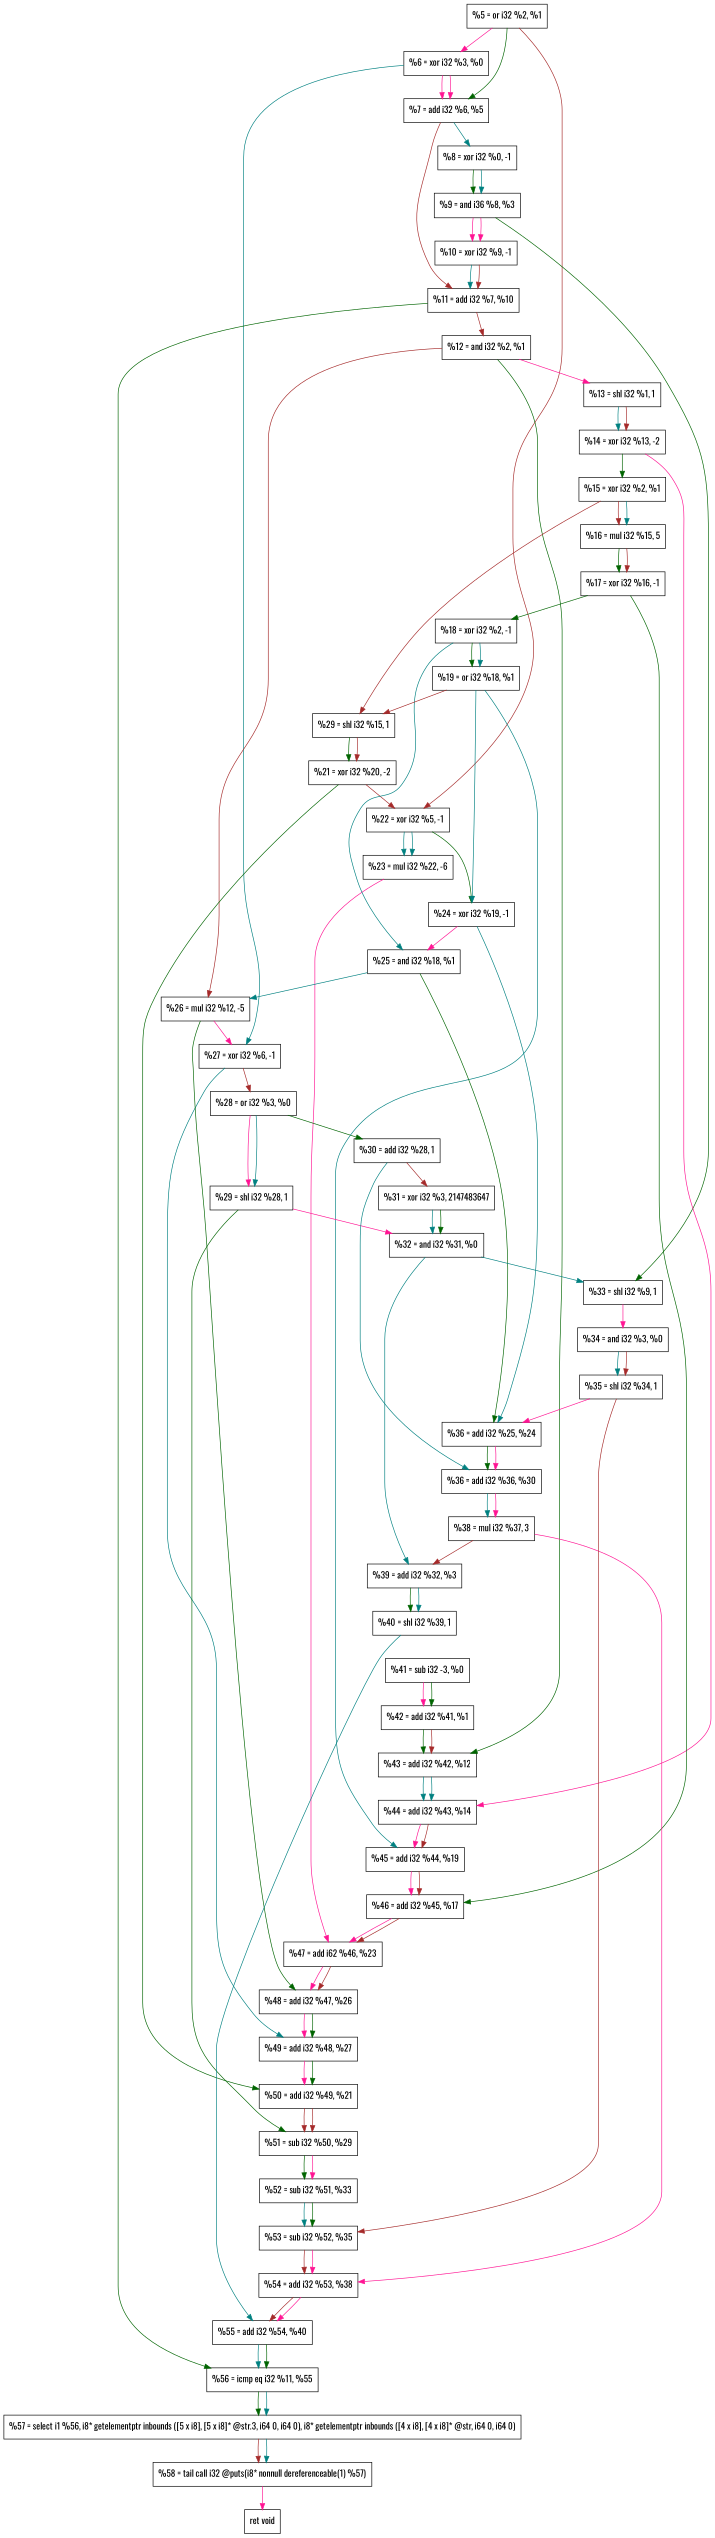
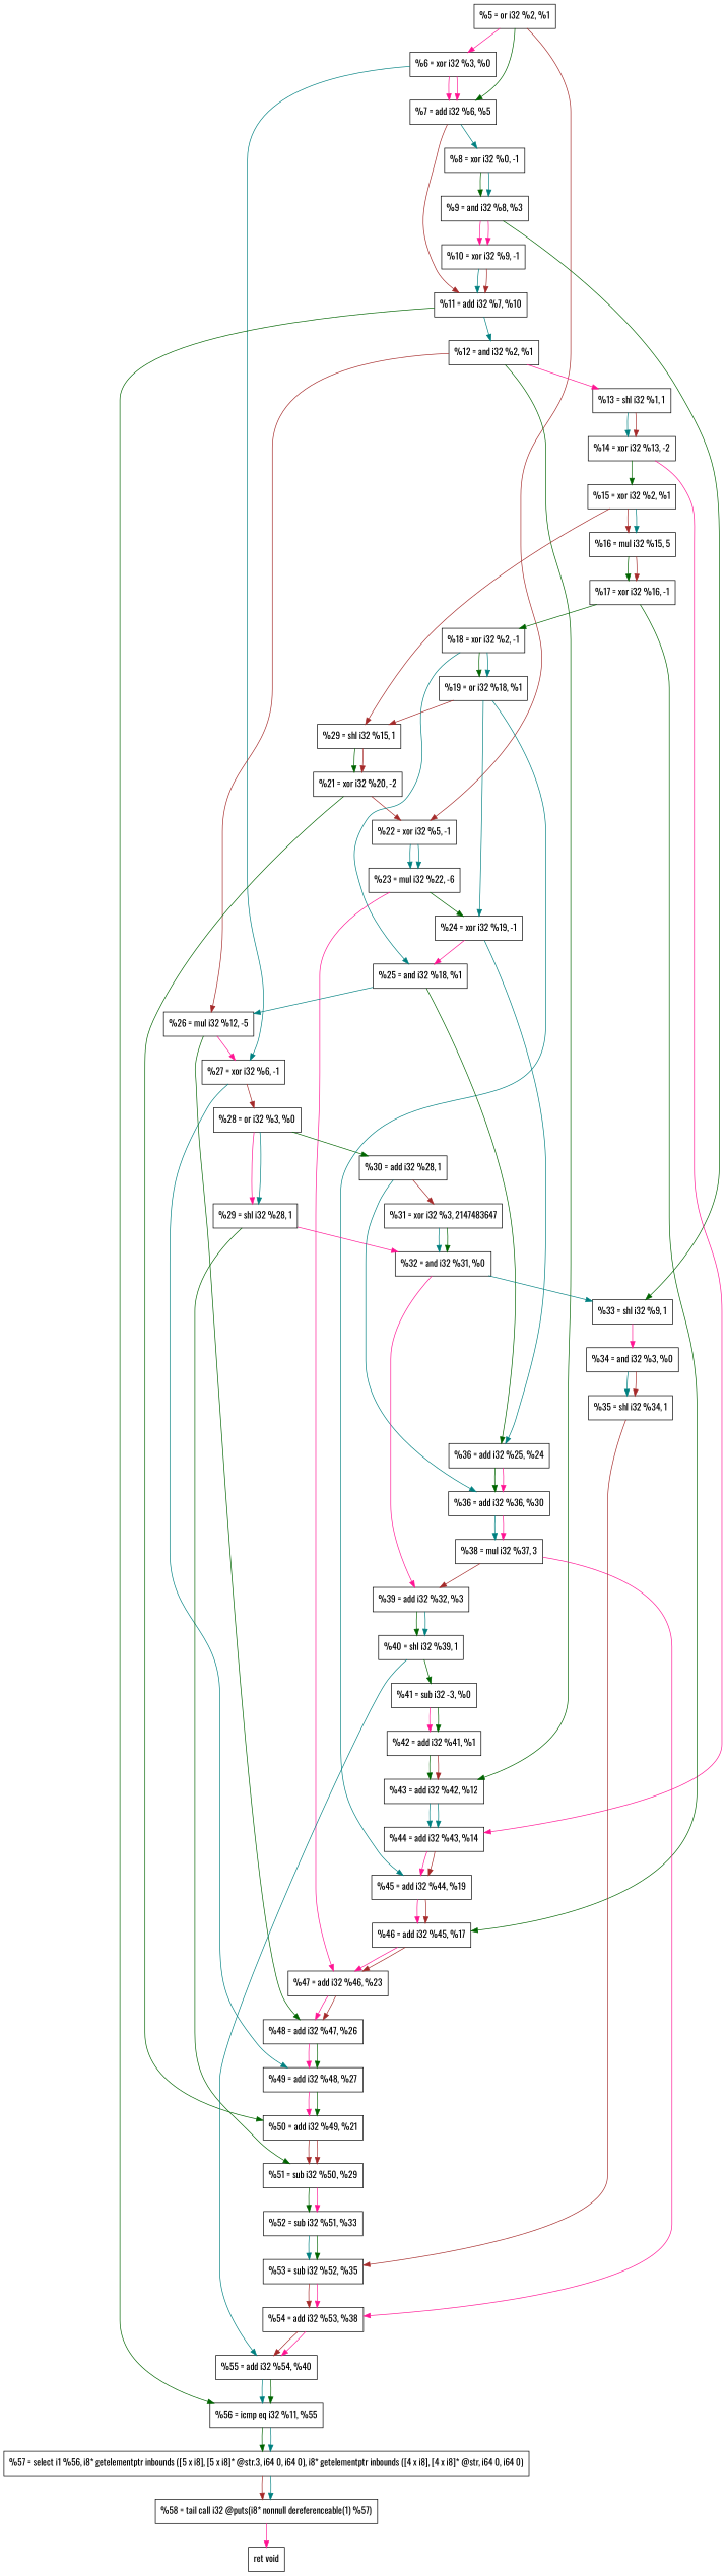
  digraph {
    fontname=Oswald
    node [fontname=Oswald shape=record]
    edge [color=teal fontname=Oswald]
    n1 [label="  %5 = or i32 %2, %1"]
    n2 [label="  %6 = xor i32 %3, %0"]
    n3 [label="  %7 = add i32 %6, %5"]
    n4 [label="  %22 = xor i32 %5, -1"]
    n5 [label="  %27 = xor i32 %6, -1"]
    n6 [label="  %8 = xor i32 %0, -1"]
    n7 [label="  %11 = add i32 %7, %10"]
    n8 [label="  %23 = mul i32 %22, -6"]
    n9 [label="  %28 = or i32 %3, %0"]
    n10 [label="  %49 = add i32 %48, %27"]
-   n11 [label="%9 = and i36 %8, %3"]
+   n11 [label="  %9 = and i32 %8, %3"]
    n12 [label="  %12 = and i32 %2, %1"]
    n13 [label="  %56 = icmp eq i32 %11, %55"]
    n14 [label="  %10 = xor i32 %9, -1"]
    n15 [label="  %33 = shl i32 %9, 1"]
    n16 [label="  %34 = and i32 %3, %0"]
    n17 [label="  %13 = shl i32 %1, 1"]
    n18 [label="  %26 = mul i32 %12, -5"]
    n19 [label="  %43 = add i32 %42, %12"]
    n20 [label="  %57 = select i1 %56, i8* getelementptr inbounds ([5 x i8], [5 x i8]* @str.3, i64 0, i64 0), i8* getelementptr inbounds ([4 x i8], [4 x i8]* @str, i64 0, i64 0)"]
    n21 [label="  %14 = xor i32 %13, -2"]
    n22 [label="  %48 = add i32 %47, %26"]
    n23 [label="  %44 = add i32 %43, %14"]
    n24 [label="  %15 = xor i32 %2, %1"]
    n25 [label="  %16 = mul i32 %15, 5"]
    n26 [label="%29 = shl i32 %15, 1"]
    n27 [label="  %45 = add i32 %44, %19"]
    n28 [label="  %17 = xor i32 %16, -1"]
    n29 [label="  %21 = xor i32 %20, -2"]
    n30 [label="  %18 = xor i32 %2, -1"]
    n31 [label="  %46 = add i32 %45, %17"]
    n32 [label="  %19 = or i32 %18, %1"]
    n33 [label="  %25 = and i32 %18, %1"]
-   n34 [label="%47 = add i62 %46, %23"]
+   n34 [label="  %47 = add i32 %46, %23"]
    n35 [label="  %24 = xor i32 %19, -1"]
    n36 [label="  %36 = add i32 %25, %24"]
    n37 [label="  %50 = add i32 %49, %21"]
    n38 [label="  %51 = sub i32 %50, %29"]
    n39 [label="%36 = add i32 %36, %30"]
    n40 [label="  %29 = shl i32 %28, 1"]
    n41 [label="  %30 = add i32 %28, 1"]
    n42 [label="  %32 = and i32 %31, %0"]
    n43 [label="  %31 = xor i32 %3, 2147483647"]
    n44 [label="  %52 = sub i32 %51, %33"]
    n45 [label="  %38 = mul i32 %37, 3"]
    n46 [label="  %39 = add i32 %32, %3"]
    n47 [label="  %40 = shl i32 %39, 1"]
    n48 [label="  %35 = shl i32 %34, 1"]
    n49 [label="  %53 = sub i32 %52, %35"]
    n50 [label="  %54 = add i32 %53, %38"]
    n51 [label="  %55 = add i32 %54, %40"]
    n52 [label="  %41 = sub i32 -3, %0"]
    n53 [label="  %42 = add i32 %41, %1"]
    n54 [label="  %58 = tail call i32 @puts(i8* nonnull dereferenceable(1) %57)"]
    n55 [label="  ret void"]
    n1 -> n2 [color=deeppink]
    n1 -> n3 [color=darkgreen]
    n1 -> n4 [color=brown]
    n2 -> n3 [color=deeppink]
    n2 -> n3 [color=deeppink]
    n2 -> n5
    n3 -> n6
    n3 -> n7 [color=brown]
    n4 -> n8
    n4 -> n8
    n5 -> n9 [color=brown]
    n5 -> n10
    n6 -> n11 [color=darkgreen]
    n6 -> n11
-   n7 -> n12 [color=brown]
+   n7 -> n12
    n7 -> n13 [color=darkgreen]
    n8 -> n34 [color=deeppink]
-   n4 -> n35 [color=darkgreen]
+   n8 -> n35 [color=darkgreen]
    n9 -> n40 [color=deeppink]
    n9 -> n40
    n9 -> n41 [color=darkgreen]
    n10 -> n37 [color=deeppink]
    n10 -> n37 [color=darkgreen]
    n11 -> n14 [color=deeppink]
    n11 -> n14 [color=deeppink]
    n11 -> n15 [color=darkgreen]
    n12 -> n17 [color=deeppink]
    n12 -> n18 [color=brown]
    n12 -> n19 [color=darkgreen]
    n13 -> n20 [color=darkgreen]
    n13 -> n20
    n14 -> n7
    n14 -> n7 [color=brown]
    n15 -> n16 [color=deeppink]
    n16 -> n48
    n16 -> n48 [color=brown]
    n17 -> n21
    n17 -> n21 [color=brown]
    n18 -> n5 [color=deeppink]
    n18 -> n22 [color=darkgreen]
    n19 -> n23
    n19 -> n23
    n20 -> n54 [color=brown]
    n20 -> n54
    n21 -> n23 [color=deeppink]
    n21 -> n24 [color=darkgreen]
    n22 -> n10 [color=deeppink]
    n22 -> n10 [color=darkgreen]
    n23 -> n27 [color=deeppink]
    n23 -> n27 [color=brown]
    n24 -> n25 [color=brown]
    n24 -> n25
    n24 -> n26 [color=brown]
    n25 -> n28 [color=darkgreen]
    n25 -> n28 [color=brown]
    n26 -> n29 [color=darkgreen]
    n26 -> n29 [color=brown]
    n27 -> n31 [color=deeppink]
    n27 -> n31 [color=brown]
    n28 -> n30 [color=darkgreen]
    n28 -> n31 [color=darkgreen]
    n29 -> n4 [color=brown]
    n29 -> n37 [color=darkgreen]
    n30 -> n32 [color=darkgreen]
    n30 -> n32
    n30 -> n33
    n31 -> n34 [color=deeppink]
    n31 -> n34 [color=brown]
    n32 -> n26 [color=brown]
    n32 -> n27
    n32 -> n35
    n33 -> n18
    n33 -> n36 [color=darkgreen]
    n34 -> n22 [color=deeppink]
    n34 -> n22 [color=brown]
    n35 -> n33 [color=deeppink]
    n35 -> n36
    n36 -> n39 [color=darkgreen]
    n36 -> n39 [color=deeppink]
    n37 -> n38 [color=brown]
    n37 -> n38 [color=brown]
    n38 -> n44 [color=darkgreen]
    n38 -> n44 [color=deeppink]
    n39 -> n45
    n39 -> n45 [color=deeppink]
    n40 -> n38 [color=darkgreen]
    n40 -> n42 [color=deeppink]
    n41 -> n39
    n41 -> n43 [color=brown]
    n42 -> n15
-   n42 -> n46
+   n42 -> n46 [color=deeppink]
    n43 -> n42
    n43 -> n42 [color=darkgreen]
    n44 -> n49
    n44 -> n49 [color=darkgreen]
    n45 -> n46 [color=brown]
    n45 -> n50 [color=deeppink]
    n46 -> n47 [color=darkgreen]
    n46 -> n47
    n47 -> n51
-   n48 -> n36 [color=deeppink]
+   n47 -> n52 [color=darkgreen]
    n48 -> n49 [color=brown]
    n49 -> n50 [color=brown]
    n49 -> n50 [color=deeppink]
    n50 -> n51 [color=brown]
    n50 -> n51 [color=deeppink]
    n51 -> n13
    n51 -> n13 [color=darkgreen]
    n52 -> n53 [color=deeppink]
    n52 -> n53 [color=darkgreen]
    n53 -> n19 [color=darkgreen]
    n53 -> n19 [color=brown]
    n54 -> n55 [color=deeppink]
  }
